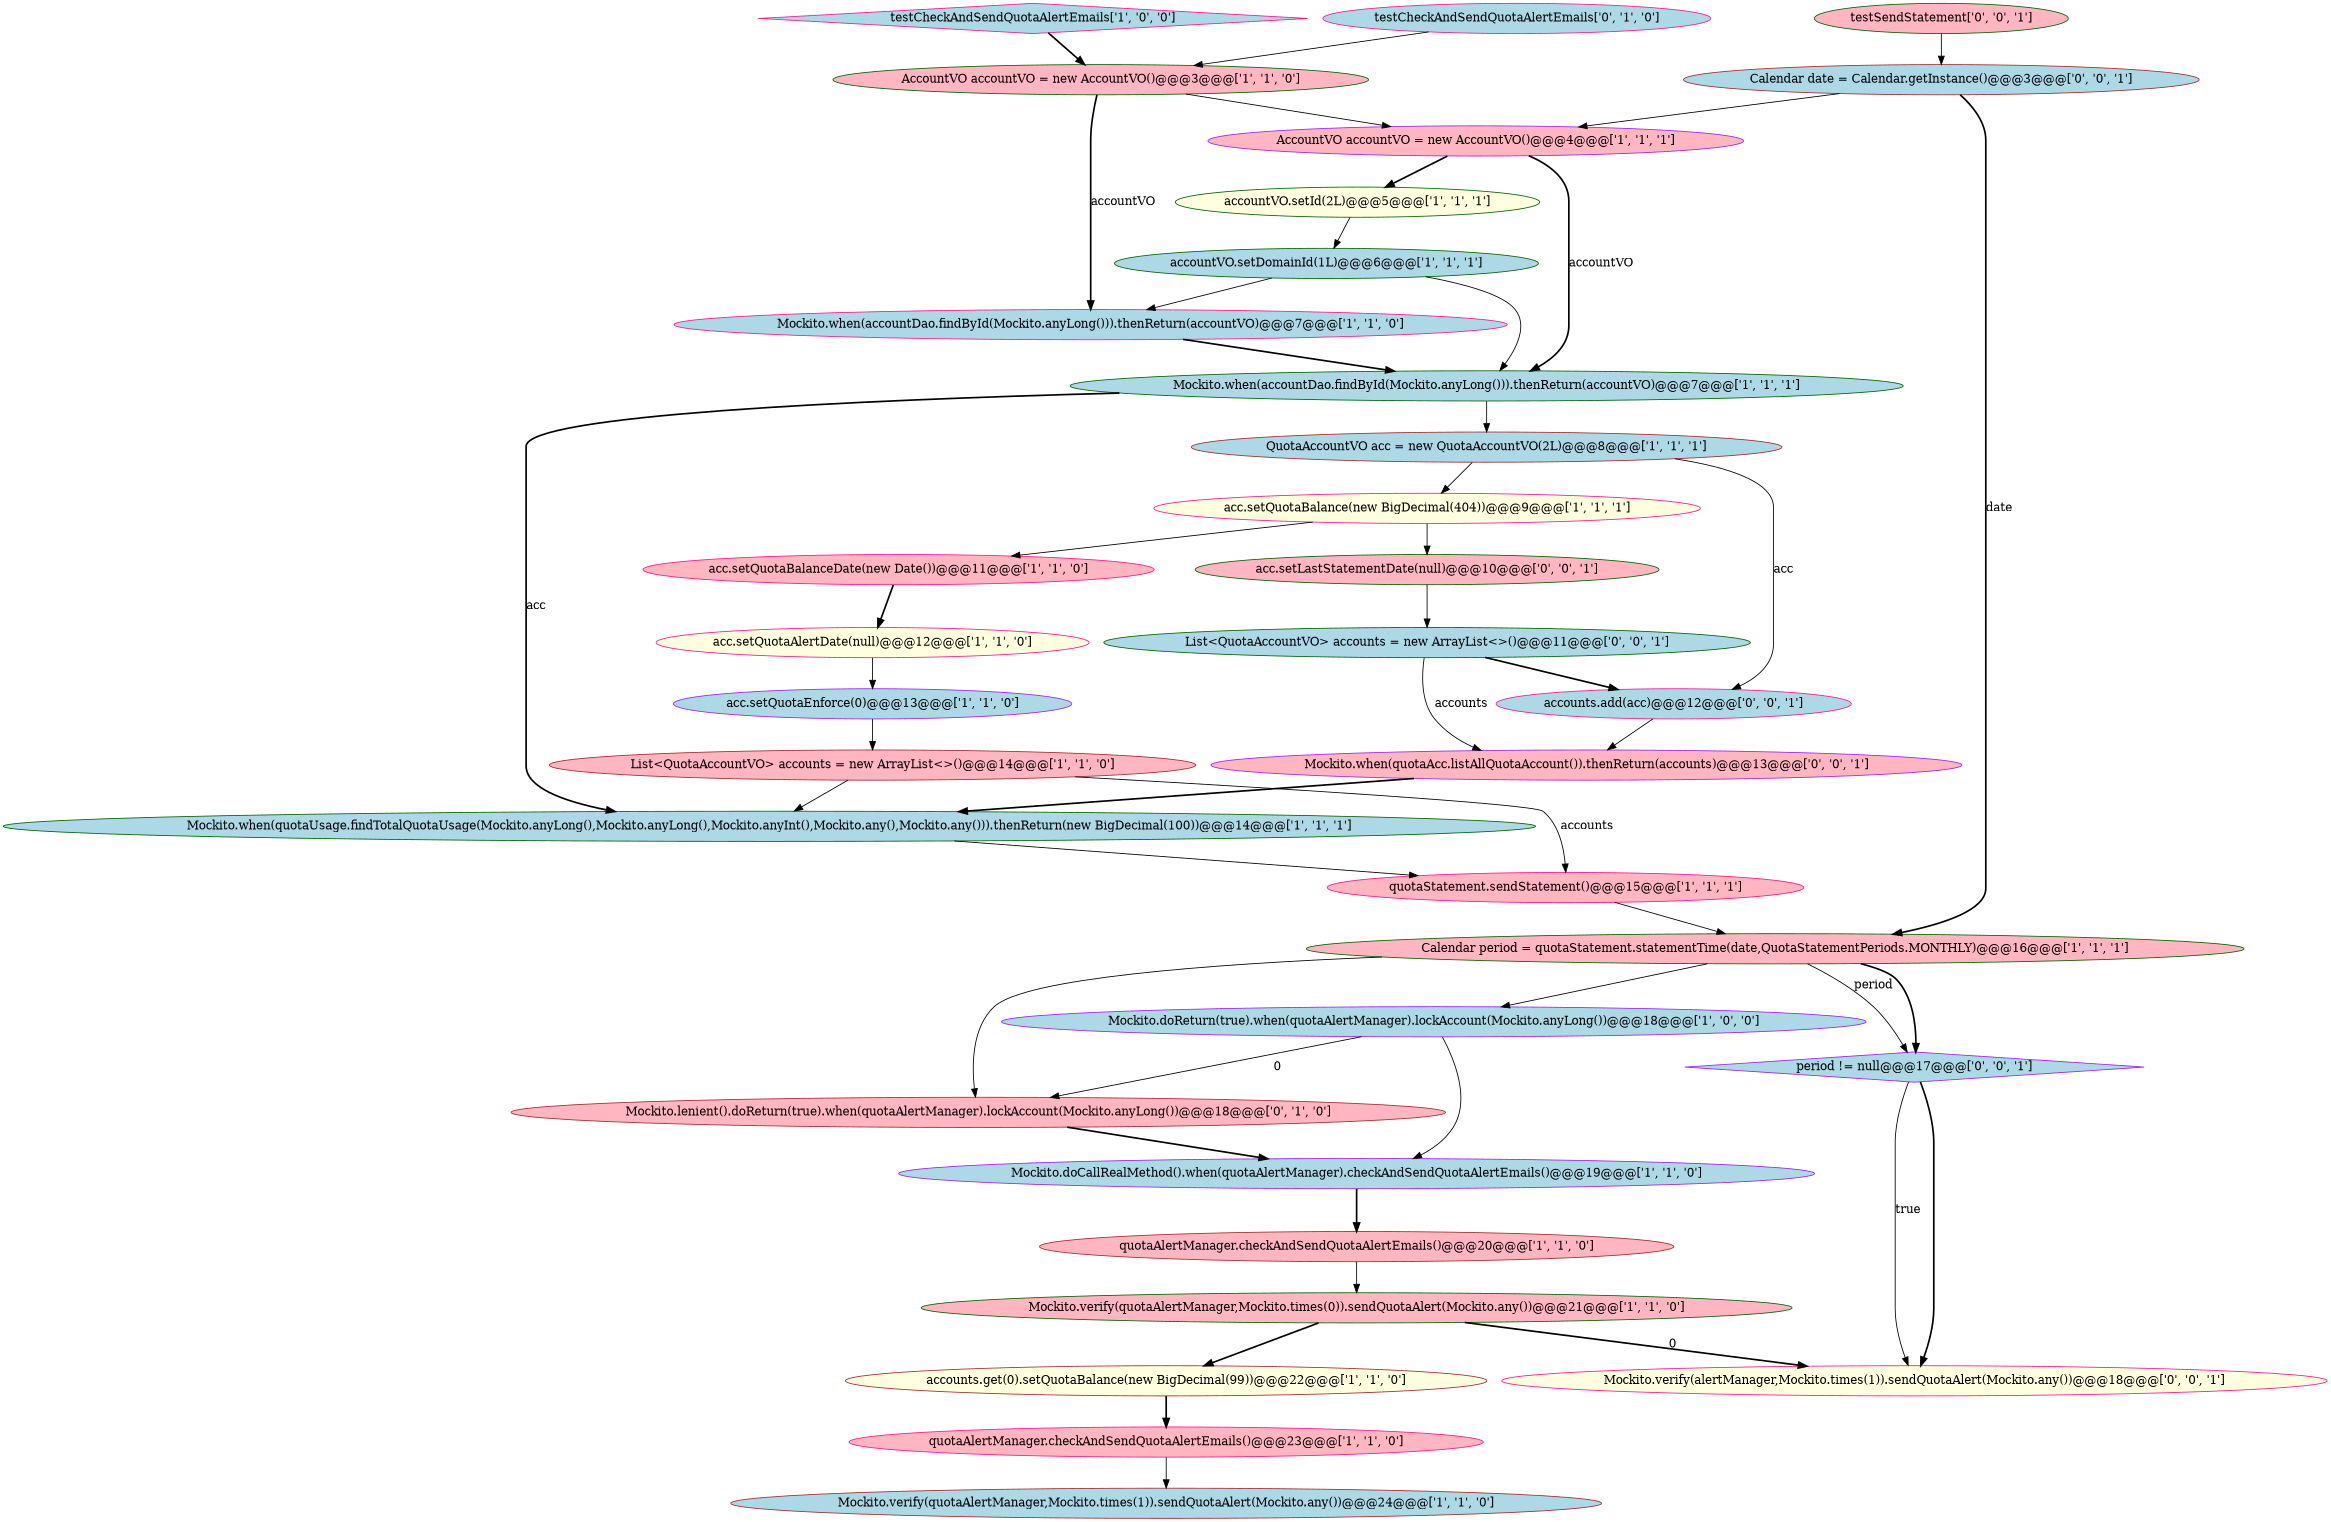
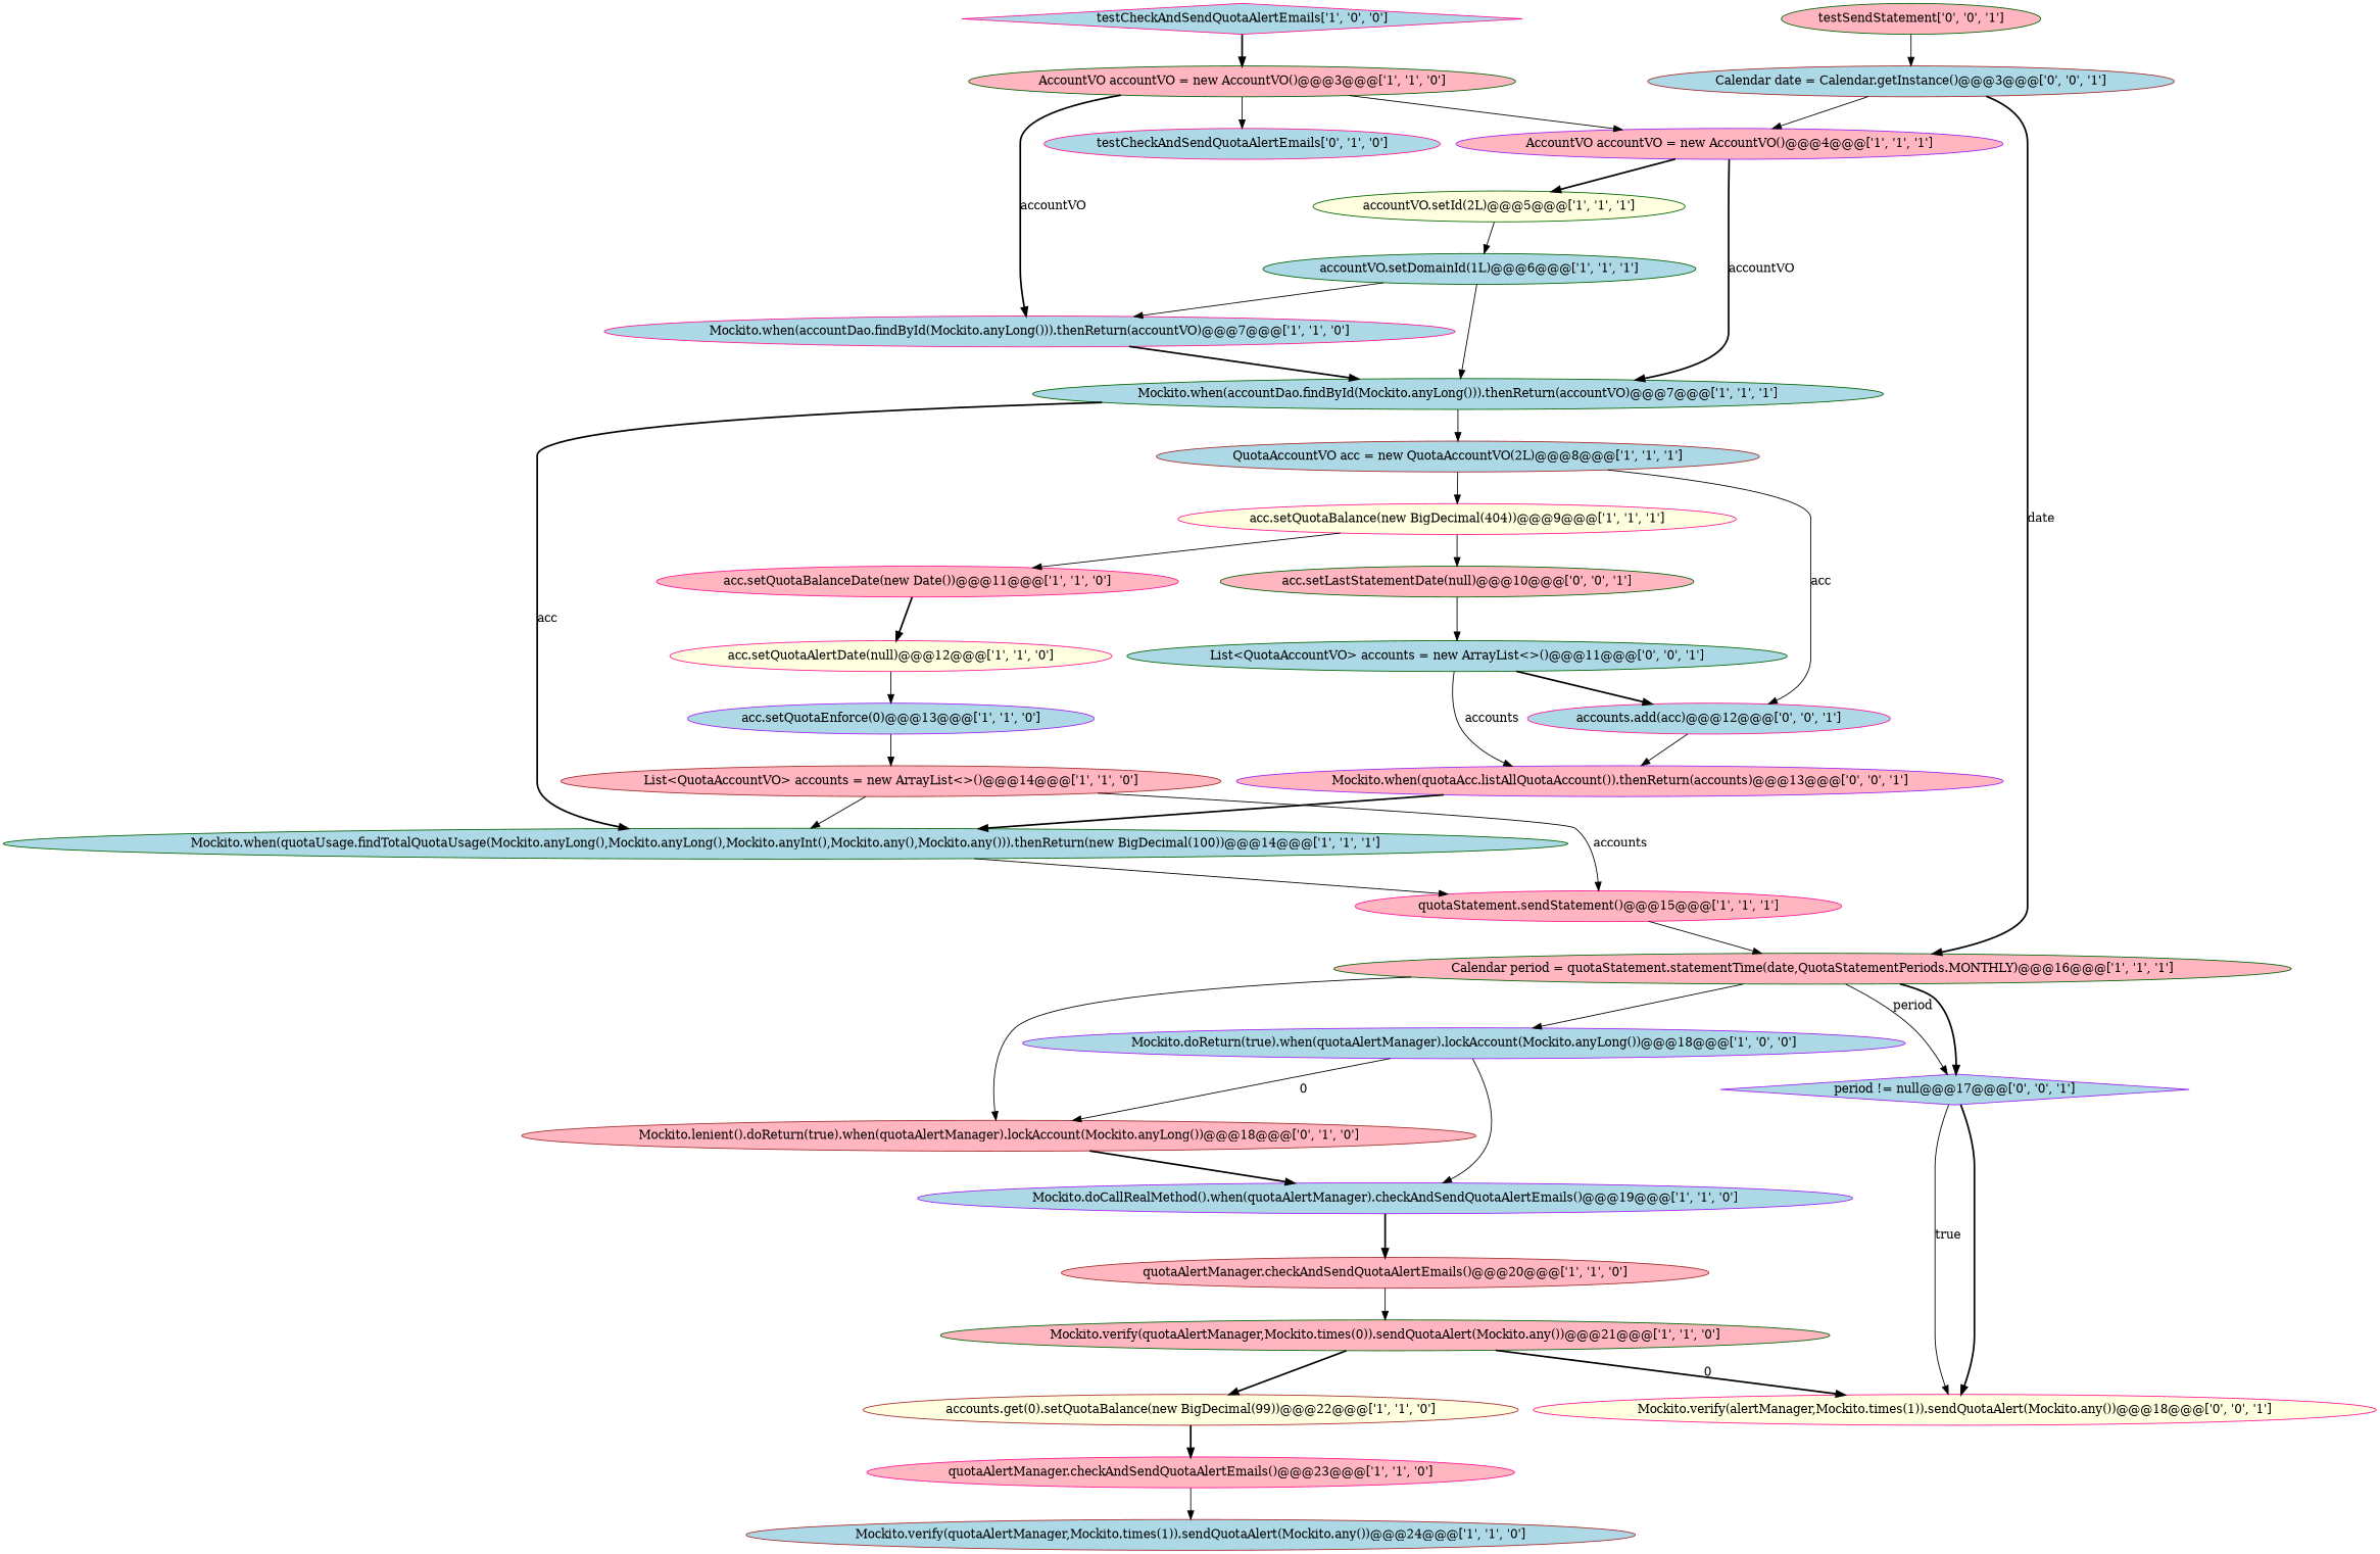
  digraph {
    node [color=darkgreen fillcolor=lightblue shape=ellipse style=filled]
    edge [style=solid]
    n1 [fillcolor=lightpink label="Mockito.verify(quotaAlertManager,Mockito.times(0)).sendQuotaAlert(Mockito.any())@@@21@@@['1', '1', '0']"]
    n2 [color=brown fillcolor=lightyellow label="accounts.get(0).setQuotaBalance(new BigDecimal(99))@@@22@@@['1', '1', '0']"]
    n3 [color=deeppink fillcolor=lightyellow label="Mockito.verify(alertManager,Mockito.times(1)).sendQuotaAlert(Mockito.any())@@@18@@@['0', '0', '1']"]
    n4 [color=deeppink fillcolor=lightpink label="quotaAlertManager.checkAndSendQuotaAlertEmails()@@@23@@@['1', '1', '0']"]
    n5 [color=purple label="acc.setQuotaEnforce(0)@@@13@@@['1', '1', '0']"]
    n6 [color=brown fillcolor=lightpink label="List<QuotaAccountVO> accounts = new ArrayList<>()@@@14@@@['1', '1', '0']"]
    n7 [label="Mockito.when(quotaUsage.findTotalQuotaUsage(Mockito.anyLong(),Mockito.anyLong(),Mockito.anyInt(),Mockito.any(),Mockito.any())).thenReturn(new BigDecimal(100))@@@14@@@['1', '1', '1']"]
    n8 [color=deeppink fillcolor=lightpink label="quotaStatement.sendStatement()@@@15@@@['1', '1', '1']"]
    n9 [label="accountVO.setDomainId(1L)@@@6@@@['1', '1', '1']"]
    n10 [label="Mockito.when(accountDao.findById(Mockito.anyLong())).thenReturn(accountVO)@@@7@@@['1', '1', '1']"]
    n11 [color=deeppink label="Mockito.when(accountDao.findById(Mockito.anyLong())).thenReturn(accountVO)@@@7@@@['1', '1', '0']"]
    n12 [color=brown label="QuotaAccountVO acc = new QuotaAccountVO(2L)@@@8@@@['1', '1', '1']"]
    n13 [color=deeppink fillcolor=lightpink label="acc.setQuotaBalanceDate(new Date())@@@11@@@['1', '1', '0']"]
    n14 [color=deeppink fillcolor=lightyellow label="acc.setQuotaAlertDate(null)@@@12@@@['1', '1', '0']"]
    n15 [fillcolor=lightpink label="Calendar period = quotaStatement.statementTime(date,QuotaStatementPeriods.MONTHLY)@@@16@@@['1', '1', '1']"]
    n16 [color=purple label="period != null@@@17@@@['0', '0', '1']" shape=diamond]
    n17 [color=brown fillcolor=lightpink label="Mockito.lenient().doReturn(true).when(quotaAlertManager).lockAccount(Mockito.anyLong())@@@18@@@['0', '1', '0']"]
    n18 [color=purple label="Mockito.doReturn(true).when(quotaAlertManager).lockAccount(Mockito.anyLong())@@@18@@@['1', '0', '0']"]
    n19 [color=purple label="Mockito.doCallRealMethod().when(quotaAlertManager).checkAndSendQuotaAlertEmails()@@@19@@@['1', '1', '0']"]
    n20 [fillcolor=lightyellow label="accountVO.setId(2L)@@@5@@@['1', '1', '1']"]
    n21 [color=brown fillcolor=lightpink label="quotaAlertManager.checkAndSendQuotaAlertEmails()@@@20@@@['1', '1', '0']"]
    n22 [color=brown label="Mockito.verify(quotaAlertManager,Mockito.times(1)).sendQuotaAlert(Mockito.any())@@@24@@@['1', '1', '0']"]
    n23 [color=deeppink label="testCheckAndSendQuotaAlertEmails['1', '0', '0']" shape=diamond]
    n24 [fillcolor=lightpink label="AccountVO accountVO = new AccountVO()@@@3@@@['1', '1', '0']"]
    n25 [color=purple fillcolor=lightpink label="AccountVO accountVO = new AccountVO()@@@4@@@['1', '1', '1']"]
    n26 [color=deeppink label="accounts.add(acc)@@@12@@@['0', '0', '1']"]
    n27 [color=purple fillcolor=lightpink label="Mockito.when(quotaAcc.listAllQuotaAccount()).thenReturn(accounts)@@@13@@@['0', '0', '1']"]
    n28 [color=deeppink fillcolor=lightyellow label="acc.setQuotaBalance(new BigDecimal(404))@@@9@@@['1', '1', '1']"]
    n29 [fillcolor=lightpink label="acc.setLastStatementDate(null)@@@10@@@['0', '0', '1']"]
    n30 [label="List<QuotaAccountVO> accounts = new ArrayList<>()@@@11@@@['0', '0', '1']"]
    n31 [color=brown label="Calendar date = Calendar.getInstance()@@@3@@@['0', '0', '1']"]
    n32 [fillcolor=lightpink label="testSendStatement['0', '0', '1']"]
    n33 [color=deeppink label="testCheckAndSendQuotaAlertEmails['0', '1', '0']"]
    n1 -> n2 [style=bold]
    n1 -> n3 [label=0 style=bold]
    n2 -> n4 [style=bold]
    n4 -> n22
    n5 -> n6
    n6 -> n7
    n6 -> n8 [label=accounts]
    n7 -> n8
    n8 -> n15
    n9 -> n10
    n9 -> n11
    n10 -> n7 [label=acc style=bold]
    n10 -> n12
    n11 -> n10 [style=bold]
    n12 -> n26 [label=acc]
    n12 -> n28
    n13 -> n14 [style=bold]
    n14 -> n5
    n15 -> n16 [label=period]
    n15 -> n16 [style=bold]
    n15 -> n17
    n15 -> n18
    n16 -> n3 [label=true]
    n16 -> n3 [style=bold]
    n17 -> n19 [style=bold]
    n18 -> n17 [label=0]
    n18 -> n19
    n19 -> n21 [style=bold]
    n20 -> n9
    n21 -> n1
    n23 -> n24 [style=bold]
    n24 -> n11 [label=accountVO style=bold]
    n24 -> n25
    n25 -> n10 [label=accountVO style=bold]
    n25 -> n20 [style=bold]
    n26 -> n27
    n27 -> n7 [style=bold]
    n28 -> n13
    n28 -> n29
    n29 -> n30
    n30 -> n26 [style=bold]
    n30 -> n27 [label=accounts]
    n31 -> n15 [label=date style=bold]
    n31 -> n25
    n32 -> n31
-   n33 -> n24
+   n24 -> n33
  }
